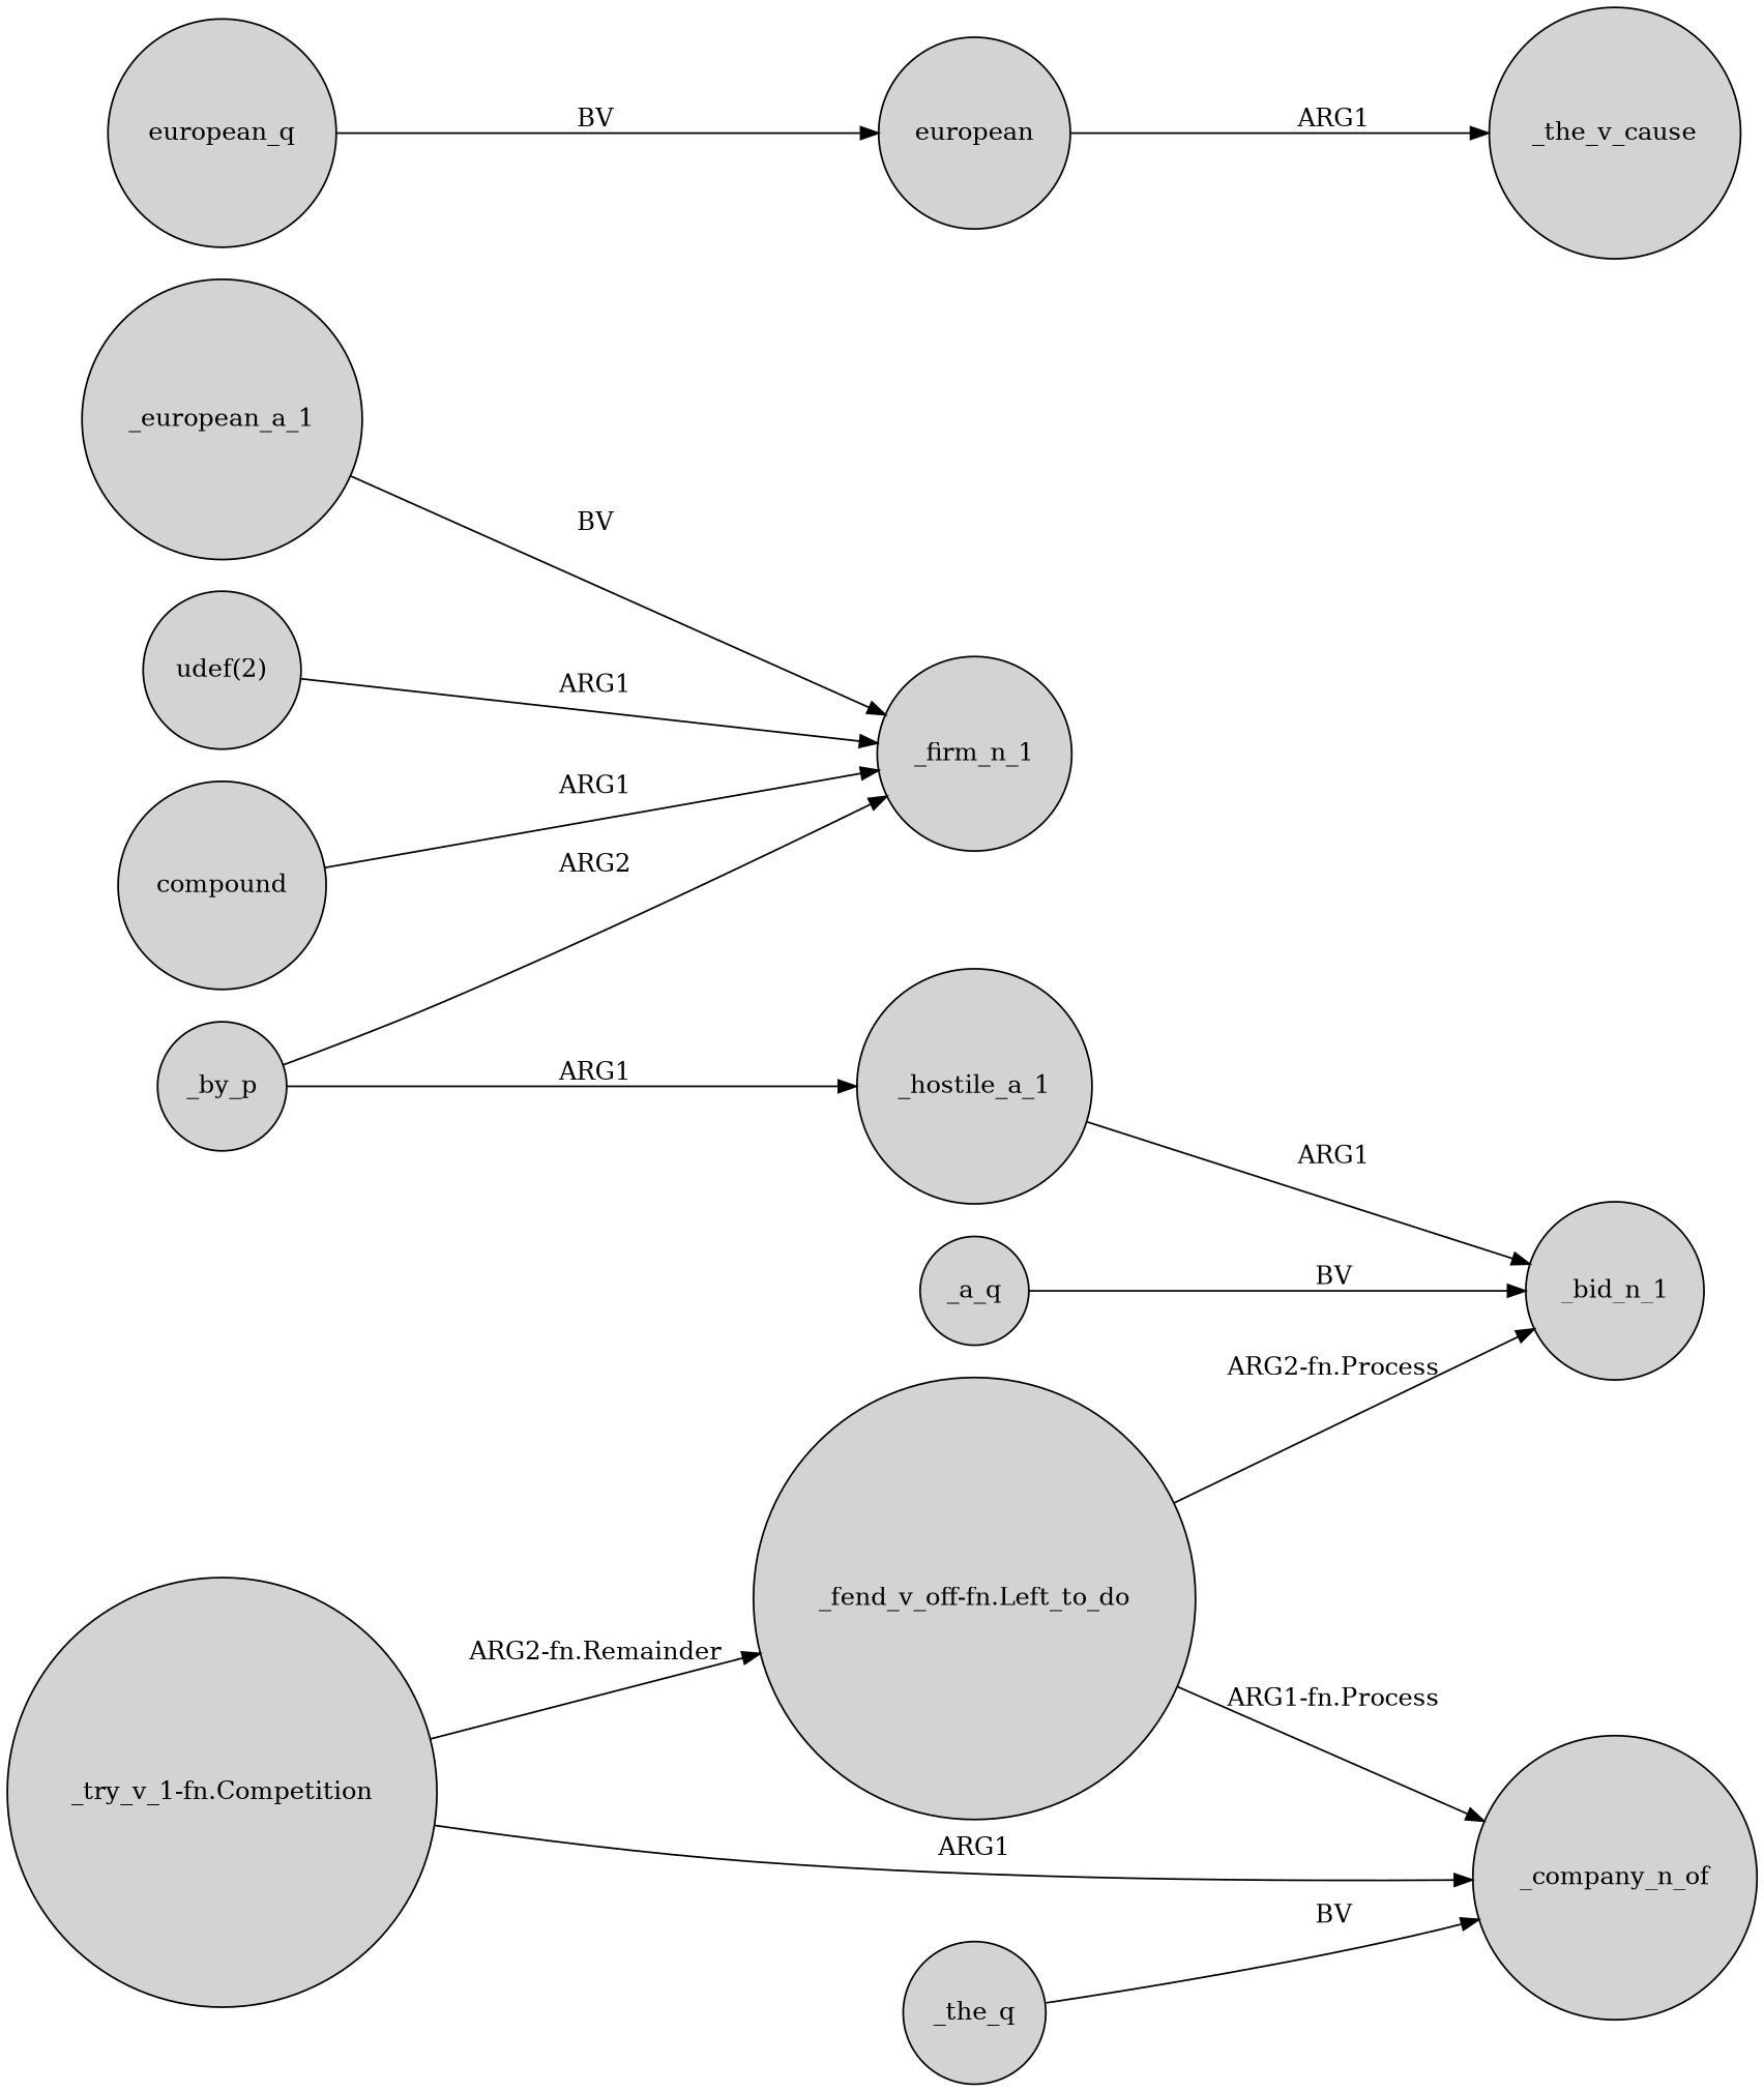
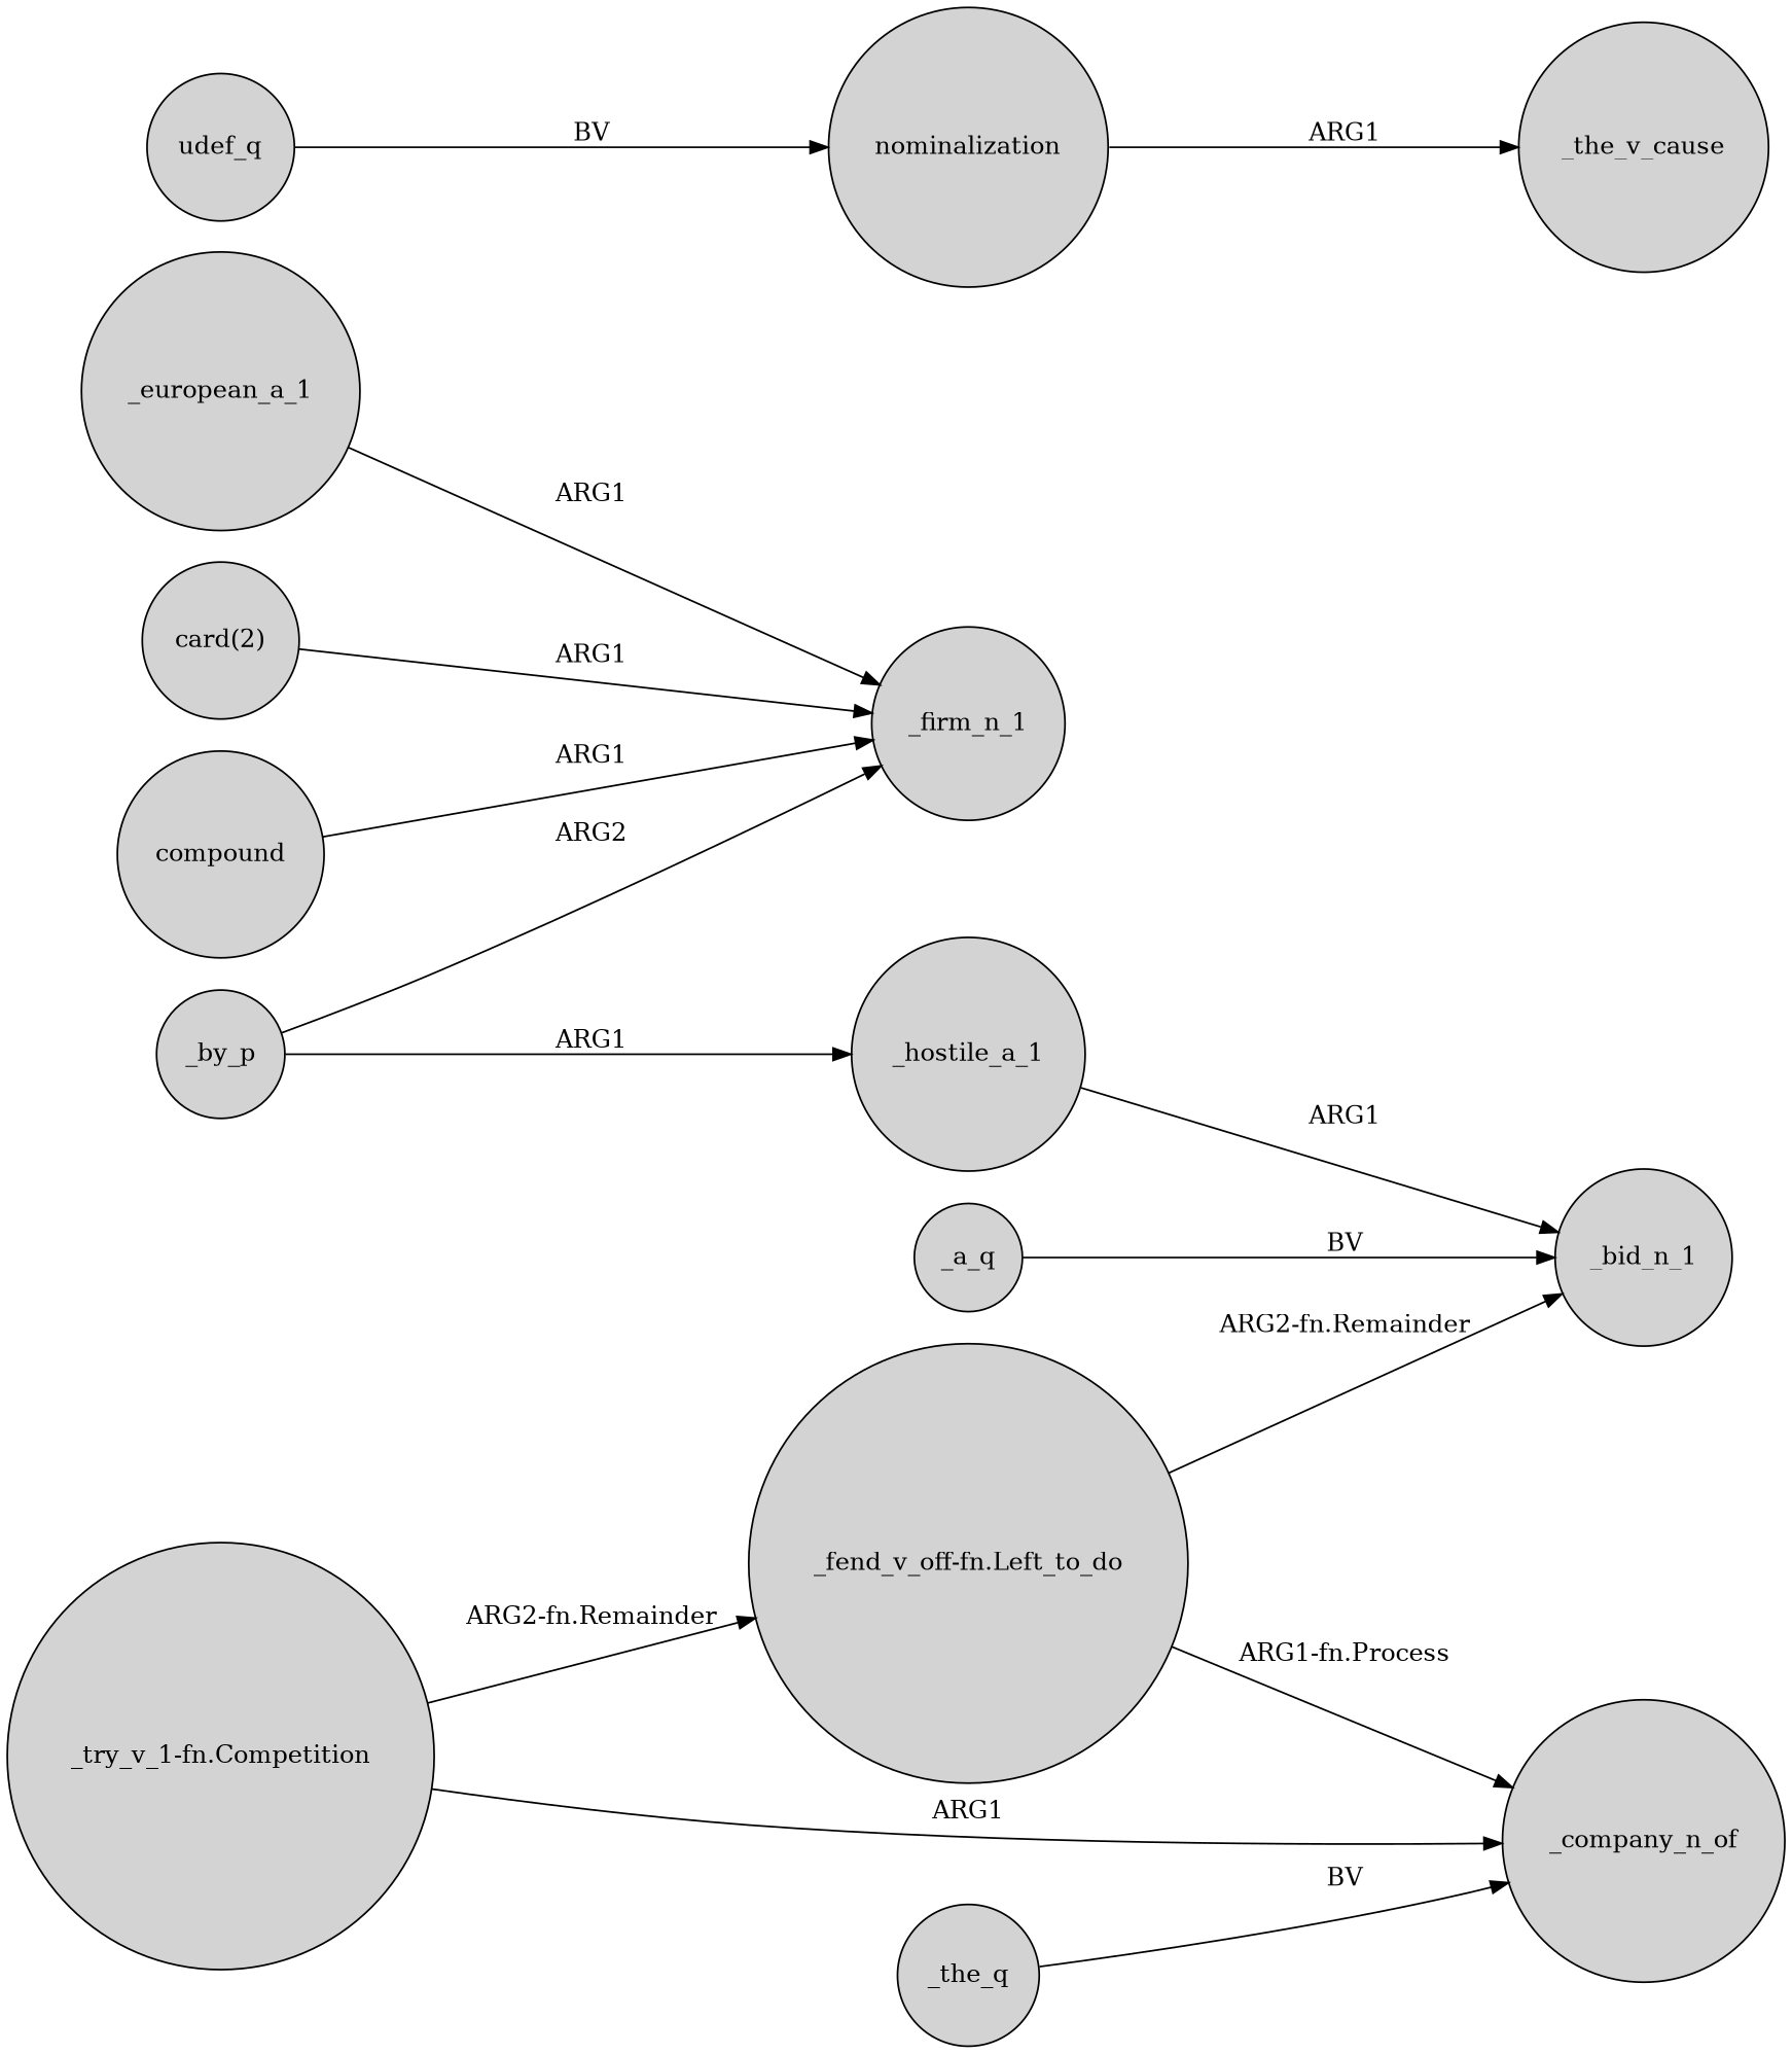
  digraph {
    rankdir=LR
    node [shape=circle style=filled]
    compound
    _firm_n_1
    n3 [label=_the_v_cause]
-   nominalization [label=european]
+   nominalization
    _european_a_1
    _a_q
    _bid_n_1
    "_try_v_1-fn.Competition"
    _company_n_of
    "_fend_v_off-fn.Left_to_do"
    _by_p
    _hostile_a_1
-   udef_q [label=european_q]
-   "card(2)" [label="udef(2)"]
+   udef_q
+   "card(2)"
    _the_q
    compound -> _firm_n_1 [label=ARG1]
    nominalization -> n3 [label=ARG1]
-   _european_a_1 -> _firm_n_1 [label=BV]
+   _european_a_1 -> _firm_n_1 [label=ARG1]
    _a_q -> _bid_n_1 [label=BV]
    "_try_v_1-fn.Competition" -> _company_n_of [label=ARG1]
    "_try_v_1-fn.Competition" -> "_fend_v_off-fn.Left_to_do" [label="ARG2-fn.Remainder"]
-   "_fend_v_off-fn.Left_to_do" -> _bid_n_1 [label="ARG2-fn.Process"]
+   "_fend_v_off-fn.Left_to_do" -> _bid_n_1 [label="ARG2-fn.Remainder"]
    "_fend_v_off-fn.Left_to_do" -> _company_n_of [label="ARG1-fn.Process"]
    _by_p -> _firm_n_1 [label=ARG2]
    _by_p -> _hostile_a_1 [label=ARG1]
    _hostile_a_1 -> _bid_n_1 [label=ARG1]
    udef_q -> nominalization [label=BV]
    "card(2)" -> _firm_n_1 [label=ARG1]
    _the_q -> _company_n_of [label=BV]
  }
